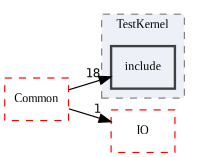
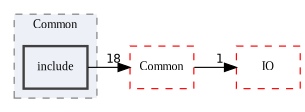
  digraph {
    compound=true
    fontname="Liberation Serif"
    rankdir=LR
    node [color=red fillcolor="#edf0f7" fontname="Liberation Serif" fontsize=10 shape=box style="dashed,"]
    edge [fontname="Liberation Serif" fontsize=10 labeldistance=1.5 labelfontname=Helvetica labelfontsize=10]
    n1 [color=grey25 label=include style="filled,bold,"]
    n2 [label=Common]
    n3 [label=IO]
    subgraph cluster_1 {
      bgcolor="#edf0f7"
      fontsize=10
-     label=TestKernel
+     label=Common
      pencolor=grey50
      style="filled,dashed,"
      n1
    }
-   n2 -> n1 [headlabel=18]
+   n1 -> n2 [headlabel=18]
    n2 -> n3 [headlabel=1]
  }
